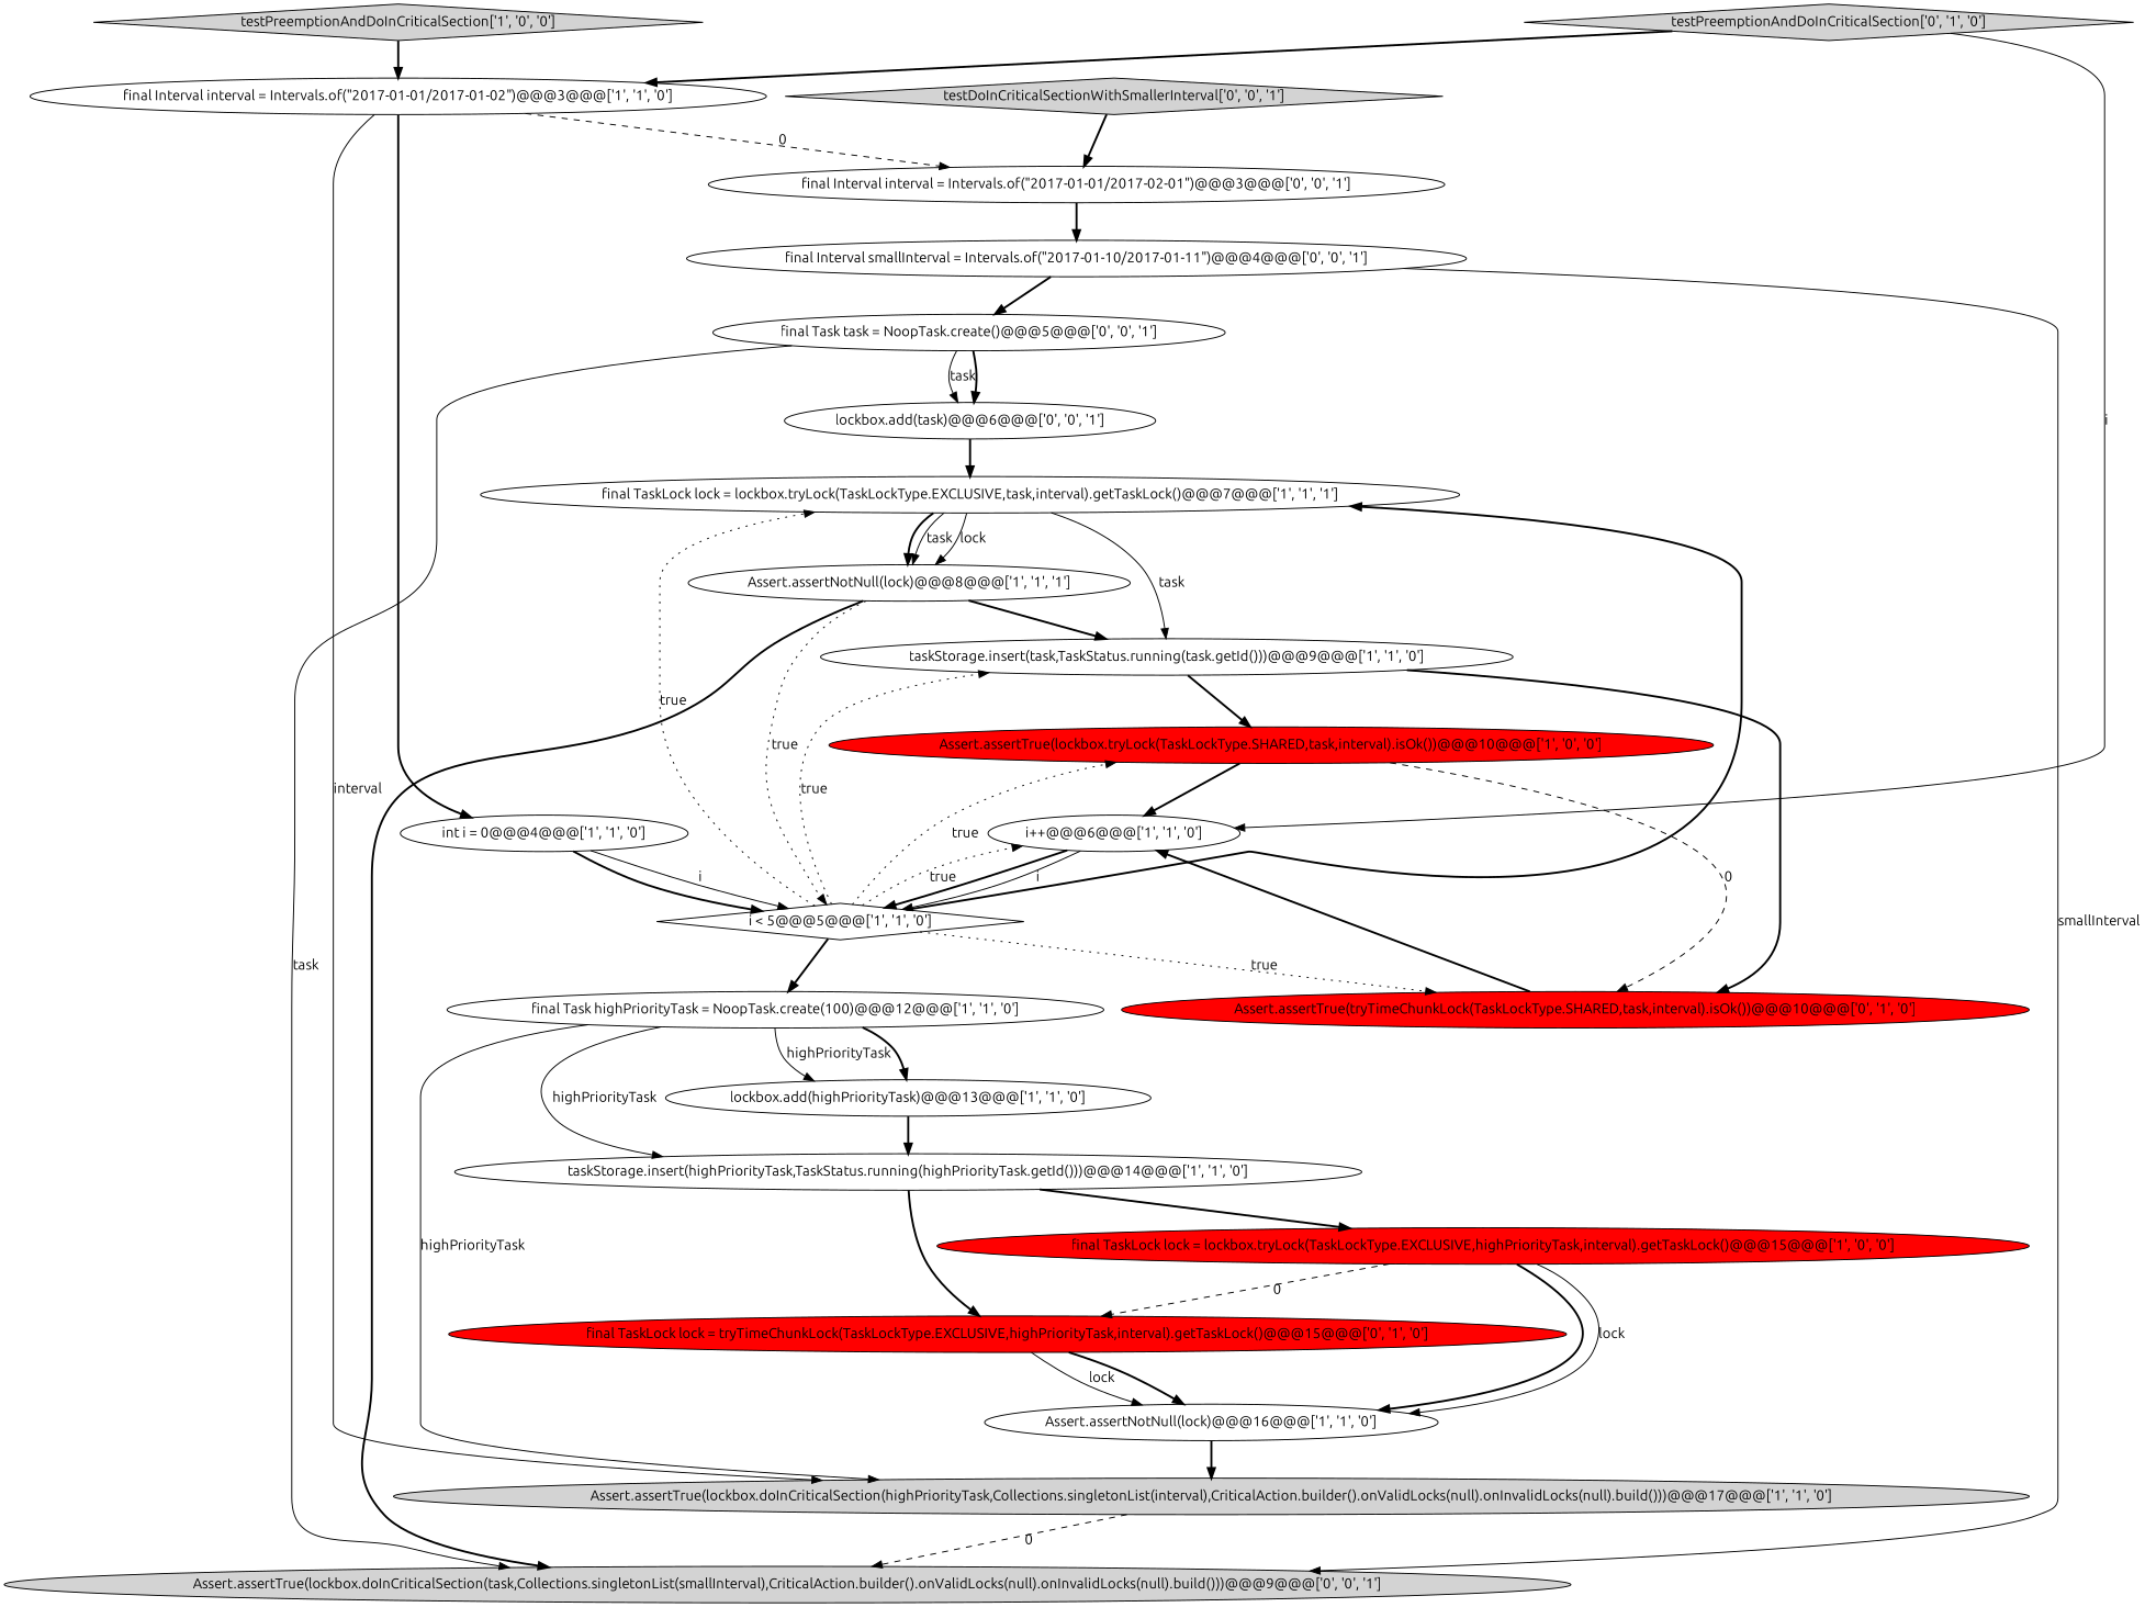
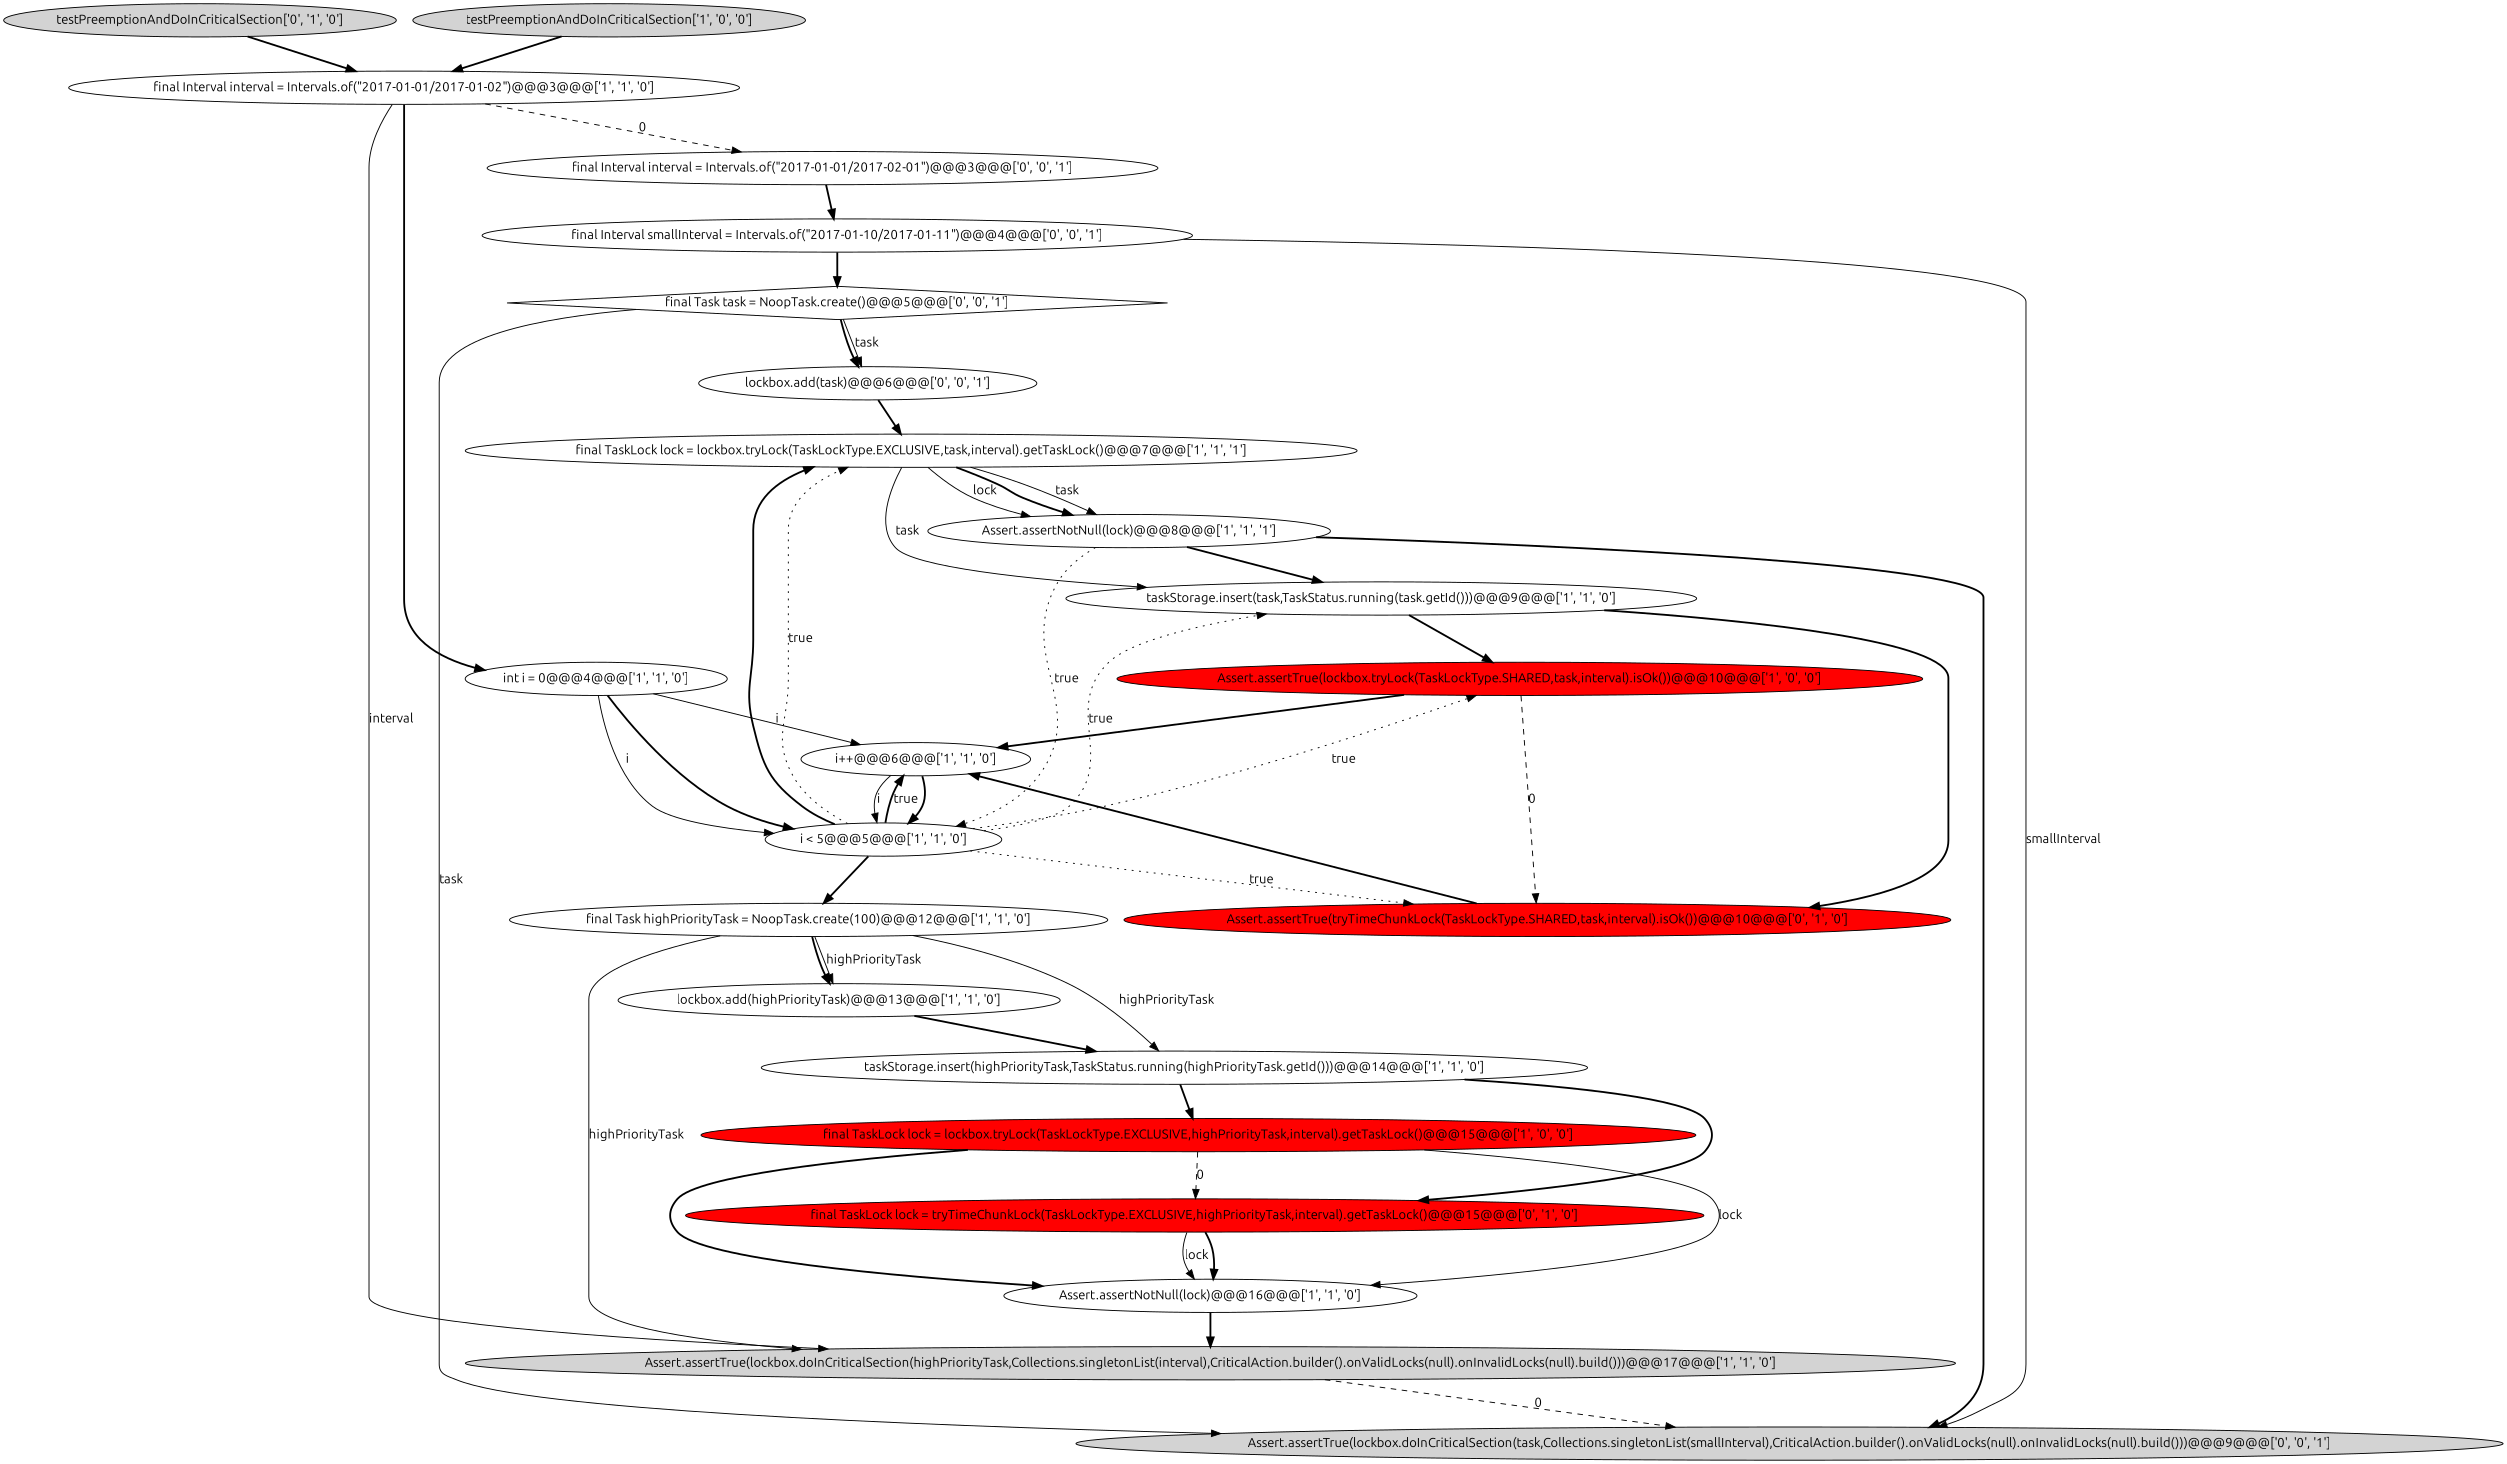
  digraph {
    fontname=Ubuntu
    node [fillcolor=white fontname=Ubuntu shape=ellipse style=filled]
    edge [fontname=Ubuntu style=bold]
-   n1 [label="final Task task = NoopTask.create()@@@5@@@['0', '0', '1']"]
+   n1 [label="final Task task = NoopTask.create()@@@5@@@['0', '0', '1']" shape=diamond]
    n2 [fillcolor=lightgray label="Assert.assertTrue(lockbox.doInCriticalSection(task,Collections.singletonList(smallInterval),CriticalAction.builder().onValidLocks(null).onInvalidLocks(null).build()))@@@9@@@['0', '0', '1']"]
    n3 [label="lockbox.add(task)@@@6@@@['0', '0', '1']"]
    n4 [label="final TaskLock lock = lockbox.tryLock(TaskLockType.EXCLUSIVE,task,interval).getTaskLock()@@@7@@@['1', '1', '1']"]
    n5 [fillcolor=red label="final TaskLock lock = tryTimeChunkLock(TaskLockType.EXCLUSIVE,highPriorityTask,interval).getTaskLock()@@@15@@@['0', '1', '0']"]
    n6 [label="Assert.assertNotNull(lock)@@@16@@@['1', '1', '0']"]
    n7 [fillcolor=lightgray label="Assert.assertTrue(lockbox.doInCriticalSection(highPriorityTask,Collections.singletonList(interval),CriticalAction.builder().onValidLocks(null).onInvalidLocks(null).build()))@@@17@@@['1', '1', '0']"]
    n8 [label="lockbox.add(highPriorityTask)@@@13@@@['1', '1', '0']"]
    n9 [label="taskStorage.insert(highPriorityTask,TaskStatus.running(highPriorityTask.getId()))@@@14@@@['1', '1', '0']"]
    n10 [fillcolor=red label="final TaskLock lock = lockbox.tryLock(TaskLockType.EXCLUSIVE,highPriorityTask,interval).getTaskLock()@@@15@@@['1', '0', '0']"]
-   n11 [fillcolor=lightgray label="testPreemptionAndDoInCriticalSection['0', '1', '0']" shape=diamond]
+   n11 [fillcolor=lightgray label="testPreemptionAndDoInCriticalSection['0', '1', '0']"]
    n12 [label="final Interval interval = Intervals.of(\"2017-01-01/2017-01-02\")@@@3@@@['1', '1', '0']"]
    n13 [label="int i = 0@@@4@@@['1', '1', '0']"]
    n14 [label="final Interval interval = Intervals.of(\"2017-01-01/2017-02-01\")@@@3@@@['0', '0', '1']"]
    n15 [fillcolor=red label="Assert.assertTrue(lockbox.tryLock(TaskLockType.SHARED,task,interval).isOk())@@@10@@@['1', '0', '0']"]
    n16 [label="i++@@@6@@@['1', '1', '0']"]
    n17 [fillcolor=red label="Assert.assertTrue(tryTimeChunkLock(TaskLockType.SHARED,task,interval).isOk())@@@10@@@['0', '1', '0']"]
-   n18 [label="i < 5@@@5@@@['1', '1', '0']" shape=diamond]
+   n18 [label="i < 5@@@5@@@['1', '1', '0']"]
    n19 [label="taskStorage.insert(task,TaskStatus.running(task.getId()))@@@9@@@['1', '1', '0']"]
    n20 [label="final Task highPriorityTask = NoopTask.create(100)@@@12@@@['1', '1', '0']"]
    n21 [label="Assert.assertNotNull(lock)@@@8@@@['1', '1', '1']"]
-   n22 [fillcolor=lightgray label="testDoInCriticalSectionWithSmallerInterval['0', '0', '1']" shape=diamond]
    n23 [label="final Interval smallInterval = Intervals.of(\"2017-01-10/2017-01-11\")@@@4@@@['0', '0', '1']"]
-   n24 [fillcolor=lightgray label="testPreemptionAndDoInCriticalSection['1', '0', '0']" shape=diamond]
+   n24 [fillcolor=lightgray label="testPreemptionAndDoInCriticalSection['1', '0', '0']"]
    n1 -> n2 [label=task style=solid]
    n1 -> n3 [label=task style=solid]
    n1 -> n3
    n3 -> n4
    n4 -> n19 [label=task style=solid]
    n4 -> n21 [label=task style=solid]
    n4 -> n21 [label=lock style=solid]
    n4 -> n21
    n5 -> n6
    n5 -> n6 [label=lock style=solid]
    n6 -> n7
    n7 -> n2 [label=0 style=dashed]
    n8 -> n9
    n9 -> n5
    n9 -> n10
    n10 -> n5 [label=0 style=dashed]
    n10 -> n6
    n10 -> n6 [label=lock style=solid]
    n11 -> n12
    n12 -> n7 [label=interval style=solid]
    n12 -> n13
    n12 -> n14 [label=0 style=dashed]
-   n11 -> n16 [label=i style=solid]
+   n13 -> n16 [label=i style=solid]
    n13 -> n18 [label=i style=solid]
    n13 -> n18
    n14 -> n23
    n15 -> n16
    n15 -> n17 [label=0 style=dashed]
    n16 -> n18
    n16 -> n18 [label=i style=solid]
    n17 -> n16
    n18 -> n4 [label=true style=dotted]
    n18 -> n4
    n18 -> n15 [label=true style=dotted]
-   n18 -> n16 [label=true style=dotted]
+   n18 -> n16 [label=true]
    n18 -> n17 [label=true style=dotted]
    n18 -> n19 [label=true style=dotted]
    n18 -> n20
    n19 -> n15
    n19 -> n17
    n20 -> n7 [label=highPriorityTask style=solid]
    n20 -> n8 [label=highPriorityTask style=solid]
    n20 -> n8
    n20 -> n9 [label=highPriorityTask style=solid]
    n21 -> n2
    n21 -> n18 [label=true style=dotted]
    n21 -> n19
-   n22 -> n14
    n23 -> n1
    n23 -> n2 [label=smallInterval style=solid]
    n24 -> n12
  }
